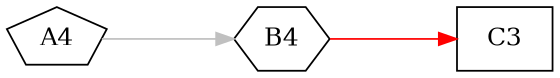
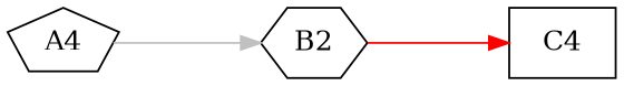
  digraph {
    mindist=1.0
    nodesep=0.6
    rankdir=LR
    ranksep=1.0
    root=Demo
    node [bpentry=false bpexit=false color=black cpu=0 fillcolor=white flags="0x00000000" patentry=false patexit=false style=filled qhi=false qil=false qlo=false]
    n1 [beamproc=beamA label=A4 pattern=patternA shape=pentagon toffs=0 type=switch qhi="" qil="" qlo=""]
-   B2 [beamproc=beamB pattern=patternB prio=0 shape=hexagon toffs=140721163890192 tvalid=0 type=flush vabs=false label=B4]
-   C3 [beamproc=beamC flags="0x00000007" pattern=patternC shape=rectangle tperiod=0 type=block]
+   B2 [beamproc=beamB pattern=patternB prio=0 shape=hexagon toffs=140721163890192 tvalid=0 type=flush vabs=false]
+   C3 [beamproc=beamC flags="0x00000007" pattern=patternC shape=rectangle tperiod=0 type=block label=C4]
    n1 -> B2 [color=gray type=priohi]
    B2 -> C3 [color=red type=defdst]
  }
